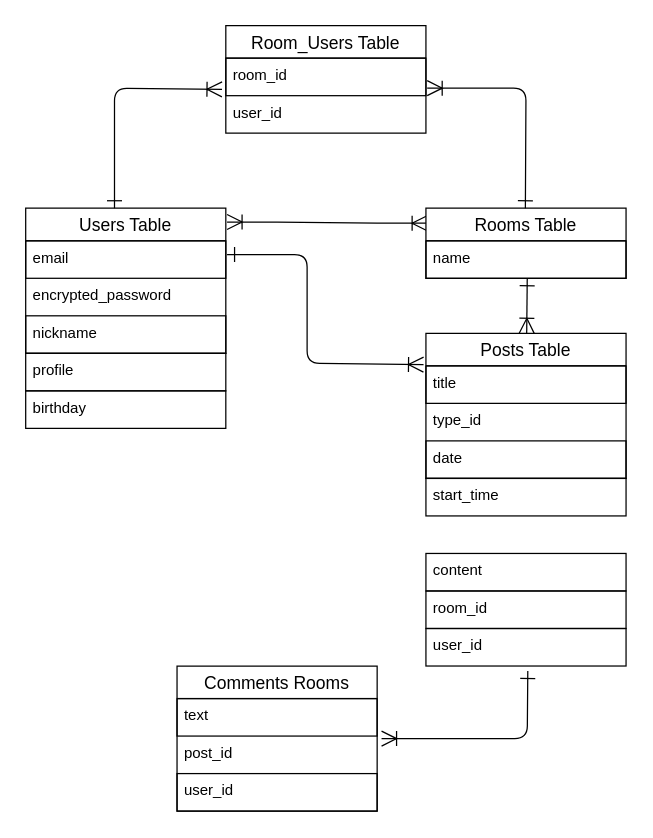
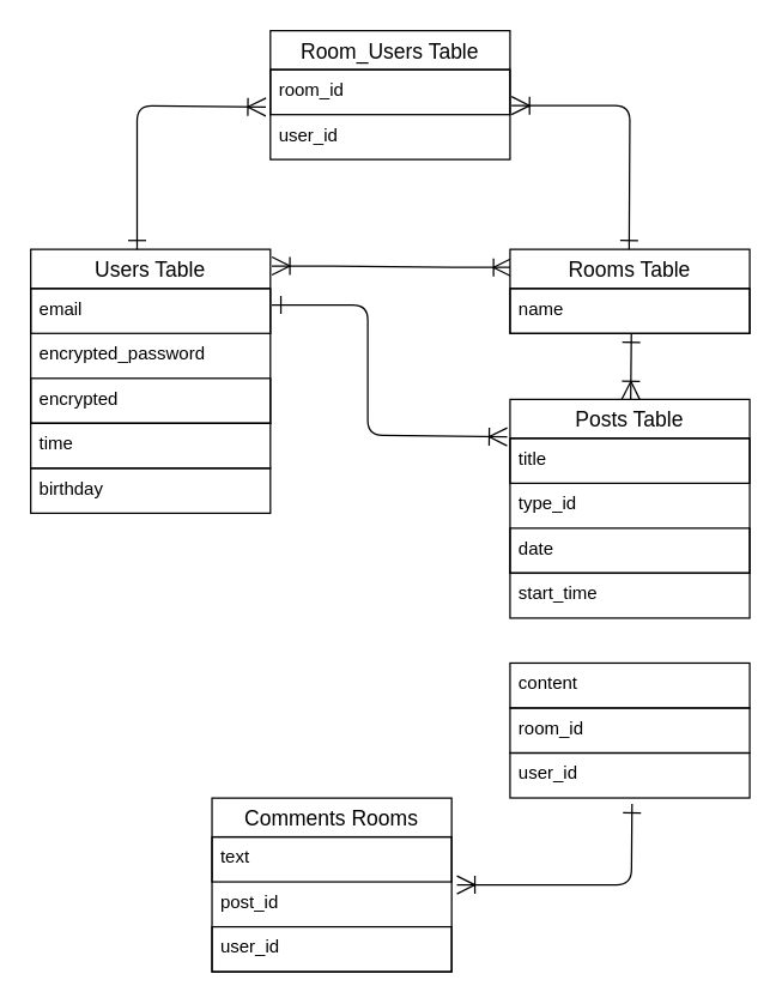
  <mxCell id="0" />
  <mxCell id="1" parent="0" />
  <mxCell id="2" value="" style="edgeStyle=entityRelationEdgeStyle;fontSize=12;html=1;endArrow=ERoneToMany;startArrow=ERoneToMany;startFill=0;endFill=0;endSize=10;startSize=10;entryX=0.006;entryY=0.214;entryDx=0;entryDy=0;entryPerimeter=0;" parent="1" target="5" edge="1"><mxGeometry width="100" height="100" relative="1" as="geometry"><mxPoint x="181" y="177" as="sourcePoint" /><mxPoint x="331" y="178" as="targetPoint" /></mxGeometry></mxCell>
  <mxCell id="3" value="" style="edgeStyle=none;orthogonalLoop=1;jettySize=auto;html=1;startArrow=ERone;startFill=0;endArrow=ERoneToMany;endFill=0;endSize=10;startSize=10;" parent="1" target="20" edge="1"><mxGeometry width="100" relative="1" as="geometry"><mxPoint x="421" y="222" as="sourcePoint" /><mxPoint x="511" y="222" as="targetPoint" /><Array as="points" /></mxGeometry></mxCell>
  <mxCell id="4" value="" style="endArrow=ERone;html=1;startArrow=ERoneToMany;startFill=0;endFill=0;endSize=10;startSize=10;entryX=0.509;entryY=1.133;entryDx=0;entryDy=0;entryPerimeter=0;exitX=1.022;exitY=0.067;exitDx=0;exitDy=0;exitPerimeter=0;jumpSize=6;targetPerimeterSpacing=0;" parent="1" source="29" target="18" edge="1"><mxGeometry width="50" height="50" relative="1" as="geometry"><mxPoint x="311" y="590" as="sourcePoint" /><mxPoint x="421" y="540" as="targetPoint" /><Array as="points"><mxPoint x="421" y="590" /></Array></mxGeometry></mxCell>
  <mxCell id="5" value="Rooms Table" style="swimlane;fontStyle=0;childLayout=stackLayout;horizontal=1;startSize=26;horizontalStack=0;resizeParent=1;resizeParentMax=0;resizeLast=0;collapsible=1;marginBottom=0;align=center;fontSize=14;strokeColor=default;" parent="1" vertex="1"><mxGeometry x="340" y="166" width="160" height="56" as="geometry"><mxRectangle x="100" y="70" width="60" height="30" as="alternateBounds" /></mxGeometry></mxCell>
  <mxCell id="6" value="name" style="text;strokeColor=default;fillColor=none;spacingLeft=4;spacingRight=4;overflow=hidden;rotatable=0;points=[[0,0.5],[1,0.5]];portConstraint=eastwest;fontSize=12;" parent="5" vertex="1"><mxGeometry y="26" width="160" height="30" as="geometry" /></mxCell>
  <mxCell id="7" value="Room_Users Table" style="swimlane;fontStyle=0;childLayout=stackLayout;horizontal=1;startSize=26;horizontalStack=0;resizeParent=1;resizeParentMax=0;resizeLast=0;collapsible=1;marginBottom=0;align=center;fontSize=14;strokeColor=default;movable=1;resizable=1;rotatable=1;deletable=1;editable=1;connectable=1;" parent="1" vertex="1"><mxGeometry x="180" y="20" width="160" height="86" as="geometry"><mxRectangle x="100" y="70" width="60" height="30" as="alternateBounds" /></mxGeometry></mxCell>
  <mxCell id="8" value="room_id" style="text;strokeColor=default;fillColor=none;spacingLeft=4;spacingRight=4;overflow=hidden;rotatable=0;points=[[0,0.5],[1,0.5]];portConstraint=eastwest;fontSize=12;" parent="7" vertex="1"><mxGeometry y="26" width="160" height="30" as="geometry" /></mxCell>
  <mxCell id="9" value="user_id" style="text;strokeColor=none;fillColor=none;spacingLeft=4;spacingRight=4;overflow=hidden;rotatable=0;points=[[0,0.5],[1,0.5]];portConstraint=eastwest;fontSize=12;" parent="7" vertex="1"><mxGeometry y="56" width="160" height="30" as="geometry" /></mxCell>
  <mxCell id="10" value="" style="group" parent="1" vertex="1" connectable="0"><mxGeometry x="20" y="166" width="160" height="176" as="geometry" /></mxCell>
  <mxCell id="11" value="Users Table" style="swimlane;fontStyle=0;childLayout=stackLayout;horizontal=1;startSize=26;horizontalStack=0;resizeParent=1;resizeParentMax=0;resizeLast=0;collapsible=1;marginBottom=0;align=center;fontSize=14;strokeColor=default;" parent="10" vertex="1"><mxGeometry width="160" height="116" as="geometry"><mxRectangle x="100" y="70" width="60" height="30" as="alternateBounds" /></mxGeometry></mxCell>
  <mxCell id="12" value="email " style="text;strokeColor=default;fillColor=none;spacingLeft=4;spacingRight=4;overflow=hidden;rotatable=0;points=[[0,0.5],[1,0.5]];portConstraint=eastwest;fontSize=12;" parent="11" vertex="1"><mxGeometry y="26" width="160" height="30" as="geometry" /></mxCell>
  <mxCell id="13" value="encrypted_password" style="text;strokeColor=none;fillColor=none;spacingLeft=4;spacingRight=4;overflow=hidden;rotatable=0;points=[[0,0.5],[1,0.5]];portConstraint=eastwest;fontSize=12;" parent="11" vertex="1"><mxGeometry y="56" width="160" height="30" as="geometry" /></mxCell>
- <mxCell id="14" value="nickname" style="text;strokeColor=default;fillColor=none;spacingLeft=4;spacingRight=4;overflow=hidden;rotatable=0;points=[[0,0.5,0,0,0],[1,0.5,0,0,0]];portConstraint=eastwest;fontSize=12;" parent="11" vertex="1"><mxGeometry y="86" width="160" height="30" as="geometry" /></mxCell>
- <mxCell id="15" value="profile" style="text;strokeColor=default;fillColor=none;spacingLeft=4;spacingRight=4;overflow=hidden;rotatable=0;points=[[0,0.5],[1,0.5]];portConstraint=eastwest;fontSize=12;" parent="10" vertex="1"><mxGeometry y="116" width="160" height="30" as="geometry" /></mxCell>
+ <mxCell id="14" value="encrypted" style="text;strokeColor=default;fillColor=none;spacingLeft=4;spacingRight=4;overflow=hidden;rotatable=0;points=[[0,0.5,0,0,0],[1,0.5,0,0,0]];portConstraint=eastwest;fontSize=12;" parent="11" vertex="1"><mxGeometry y="86" width="160" height="30" as="geometry" /></mxCell>
+ <mxCell id="15" value="time" style="text;strokeColor=default;fillColor=none;spacingLeft=4;spacingRight=4;overflow=hidden;rotatable=0;points=[[0,0.5],[1,0.5]];portConstraint=eastwest;fontSize=12;" parent="10" vertex="1"><mxGeometry y="116" width="160" height="30" as="geometry" /></mxCell>
  <mxCell id="16" value="birthday" style="text;strokeColor=default;fillColor=none;spacingLeft=4;spacingRight=4;overflow=hidden;rotatable=0;points=[[0,0.5],[1,0.5]];portConstraint=eastwest;fontSize=12;" parent="10" vertex="1"><mxGeometry y="146" width="160" height="30" as="geometry" /></mxCell>
  <mxCell id="17" value="" style="group" parent="1" vertex="1" connectable="0"><mxGeometry x="340" y="266" width="160" height="266" as="geometry" /></mxCell>
  <mxCell id="18" value="user_id" style="text;strokeColor=default;fillColor=none;spacingLeft=4;spacingRight=4;overflow=hidden;rotatable=0;points=[[0,0.5],[1,0.5]];portConstraint=eastwest;fontSize=12;" parent="17" vertex="1"><mxGeometry y="236" width="160" height="30" as="geometry" /></mxCell>
  <mxCell id="19" value="" style="group" parent="17" vertex="1" connectable="0"><mxGeometry width="160" height="236" as="geometry" /></mxCell>
  <mxCell id="20" value="Posts Table" style="swimlane;fontStyle=0;childLayout=stackLayout;horizontal=1;startSize=26;horizontalStack=0;resizeParent=1;resizeParentMax=0;resizeLast=0;collapsible=1;marginBottom=0;align=center;fontSize=14;strokeColor=default;" parent="19" vertex="1"><mxGeometry width="160" height="116" as="geometry"><mxRectangle x="100" y="70" width="60" height="30" as="alternateBounds" /></mxGeometry></mxCell>
  <mxCell id="21" value="title" style="text;strokeColor=default;fillColor=none;spacingLeft=4;spacingRight=4;overflow=hidden;rotatable=0;points=[[0,0.5],[1,0.5]];portConstraint=eastwest;fontSize=12;" parent="20" vertex="1"><mxGeometry y="26" width="160" height="30" as="geometry" /></mxCell>
  <mxCell id="22" value="type_id" style="text;strokeColor=none;fillColor=none;spacingLeft=4;spacingRight=4;overflow=hidden;rotatable=0;points=[[0,0.5],[1,0.5]];portConstraint=eastwest;fontSize=12;" parent="20" vertex="1"><mxGeometry y="56" width="160" height="30" as="geometry" /></mxCell>
  <mxCell id="23" value="date" style="text;strokeColor=default;fillColor=none;spacingLeft=4;spacingRight=4;overflow=hidden;rotatable=0;points=[[0,0.5,0,0,0],[1,0.5,0,0,0]];portConstraint=eastwest;fontSize=12;" parent="20" vertex="1"><mxGeometry y="86" width="160" height="30" as="geometry" /></mxCell>
  <mxCell id="24" value="start_time" style="text;strokeColor=default;fillColor=none;spacingLeft=4;spacingRight=4;overflow=hidden;rotatable=0;points=[[0,0.5],[1,0.5]];portConstraint=eastwest;fontSize=12;" parent="19" vertex="1"><mxGeometry y="116" width="160" height="30" as="geometry" /></mxCell>
  <mxCell id="25" value="content" style="text;strokeColor=default;fillColor=none;spacingLeft=4;spacingRight=4;overflow=hidden;rotatable=0;points=[[0,0.5],[1,0.5]];portConstraint=eastwest;fontSize=12;" parent="19" vertex="1"><mxGeometry y="176" width="160" height="30" as="geometry" /></mxCell>
  <mxCell id="26" value="room_id" style="text;strokeColor=default;fillColor=none;spacingLeft=4;spacingRight=4;overflow=hidden;rotatable=0;points=[[0,0.5],[1,0.5]];portConstraint=eastwest;fontSize=12;" parent="19" vertex="1"><mxGeometry y="206" width="160" height="30" as="geometry" /></mxCell>
  <mxCell id="27" value="Comments Rooms" style="swimlane;fontStyle=0;childLayout=stackLayout;horizontal=1;startSize=26;horizontalStack=0;resizeParent=1;resizeParentMax=0;resizeLast=0;collapsible=1;marginBottom=0;align=center;fontSize=14;strokeColor=default;movable=1;resizable=1;rotatable=1;deletable=1;editable=1;connectable=1;" parent="1" vertex="1"><mxGeometry x="141" y="532" width="160" height="116" as="geometry"><mxRectangle x="100" y="70" width="60" height="30" as="alternateBounds" /></mxGeometry></mxCell>
  <mxCell id="28" value="text" style="text;strokeColor=default;fillColor=none;spacingLeft=4;spacingRight=4;overflow=hidden;rotatable=0;points=[[0,0.5],[1,0.5]];portConstraint=eastwest;fontSize=12;" parent="27" vertex="1"><mxGeometry y="26" width="160" height="30" as="geometry" /></mxCell>
  <mxCell id="29" value="post_id" style="text;strokeColor=none;fillColor=none;spacingLeft=4;spacingRight=4;overflow=hidden;rotatable=0;points=[[0,0.5],[1,0.5]];portConstraint=eastwest;fontSize=12;" parent="27" vertex="1"><mxGeometry y="56" width="160" height="30" as="geometry" /></mxCell>
  <mxCell id="30" value="user_id" style="text;strokeColor=default;fillColor=none;spacingLeft=4;spacingRight=4;overflow=hidden;rotatable=0;points=[[0,0.5,0,0,0],[1,0.5,0,0,0]];portConstraint=eastwest;fontSize=12;" parent="27" vertex="1"><mxGeometry y="86" width="160" height="30" as="geometry" /></mxCell>
  <mxCell id="31" value="" style="endArrow=ERoneToMany;html=1;startArrow=ERone;startFill=0;endFill=0;endSize=10;startSize=10;" parent="1" edge="1"><mxGeometry width="50" height="50" relative="1" as="geometry"><mxPoint x="419.5" y="166" as="sourcePoint" /><mxPoint x="341" y="70" as="targetPoint" /><Array as="points"><mxPoint x="420" y="70" /></Array></mxGeometry></mxCell>
  <mxCell id="32" value="" style="endArrow=ERoneToMany;html=1;startArrow=ERone;startFill=0;endFill=0;endSize=10;startSize=10;entryX=-0.019;entryY=0.833;entryDx=0;entryDy=0;entryPerimeter=0;" parent="1" target="8" edge="1"><mxGeometry width="50" height="50" relative="1" as="geometry"><mxPoint x="91" y="166" as="sourcePoint" /><mxPoint x="171" y="70" as="targetPoint" /><Array as="points"><mxPoint x="91" y="70" /></Array></mxGeometry></mxCell>
  <mxCell id="33" value="" style="fontSize=12;html=1;endArrow=ERoneToMany;startArrow=ERone;startFill=0;endSize=10;startSize=10;entryX=-0.012;entryY=0.216;entryDx=0;entryDy=0;entryPerimeter=0;" parent="1" target="20" edge="1"><mxGeometry width="100" height="100" relative="1" as="geometry"><mxPoint x="181" y="203" as="sourcePoint" /><mxPoint x="335" y="290" as="targetPoint" /><Array as="points"><mxPoint x="245" y="203" /><mxPoint x="245" y="290" /></Array></mxGeometry></mxCell>
